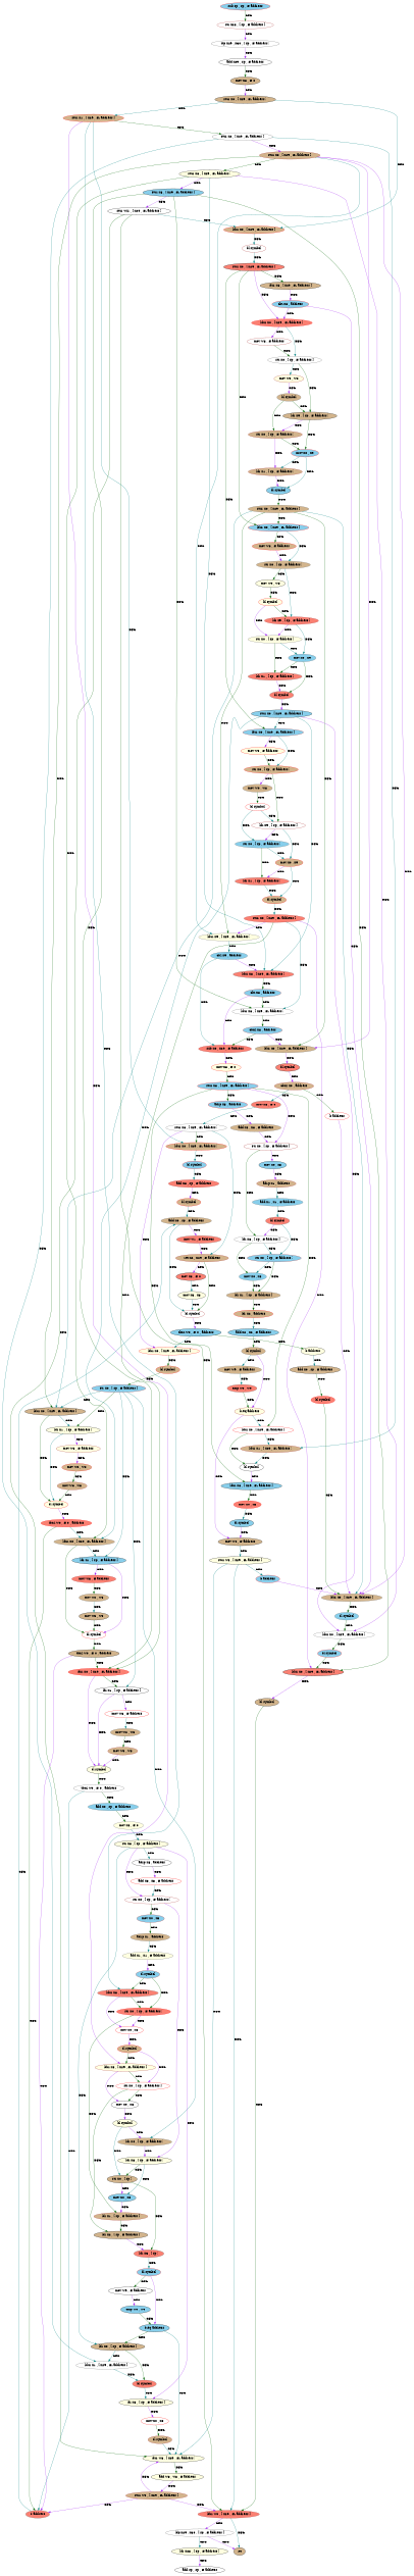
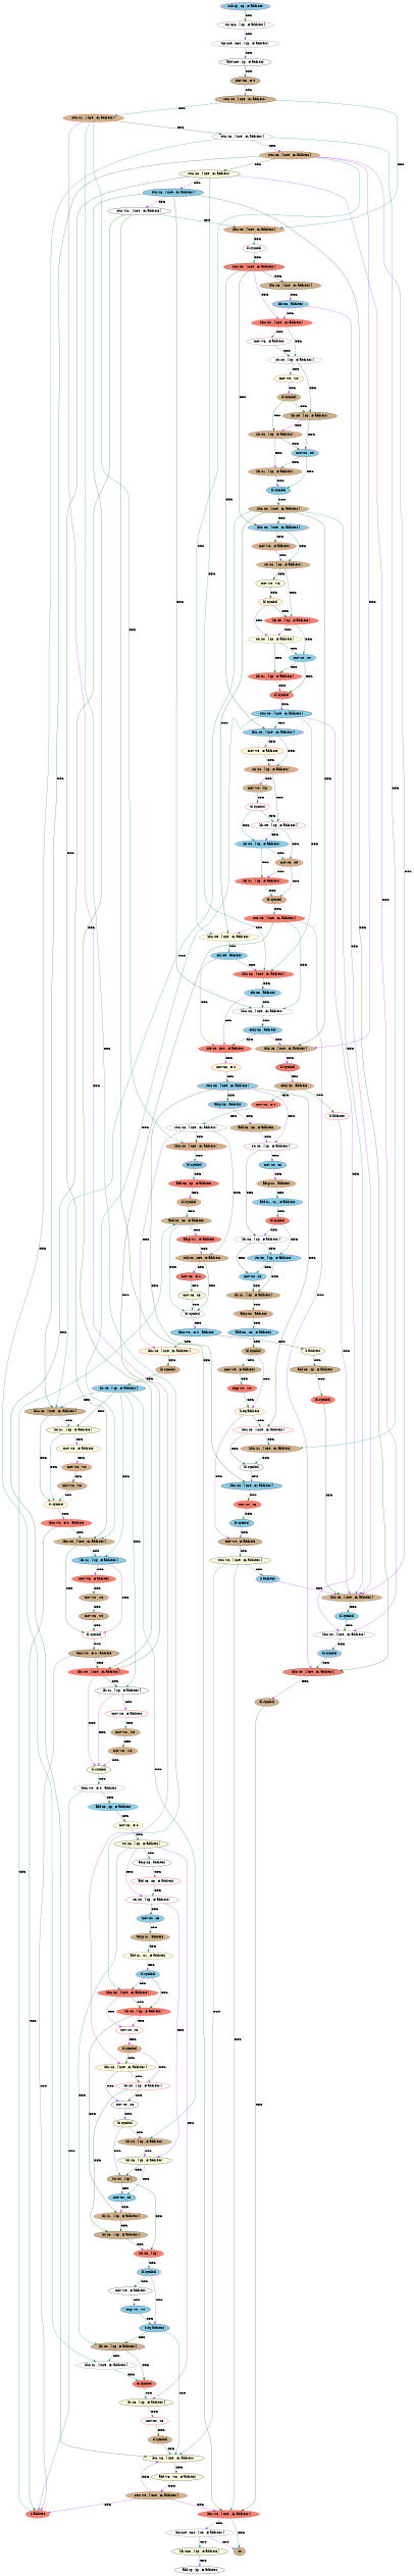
  digraph {
    node [color=black fillcolor=tan style=filled]
    edge [color=darkgreen]
    n1 [color=red fillcolor=skyblue label="sub sp , sp , # address"]
    n2 [color=brown fillcolor=white label="str x28 , [ sp , # address ]"]
    n3 [color=gray40 fillcolor=white label="stp x29 , x30 , [ sp , # address ]"]
    n4 [fillcolor=white label="add x29 , sp , # address"]
    n5 [label="mov x8 , # 0"]
    n6 [label="stur x0 , [ x29 , #- address ]"]
    n7 [color=red label="stur x1 , [ x29 , #- address ]"]
    n8 [color=red label="ldur x0 , [ x29 , #- address ]"]
    n9 [color=gray40 fillcolor=white label="stur x2 , [ x29 , #- address ]"]
    n10 [color=red label="ldur x0 , [ x29 , #- address ]"]
    n11 [color=gray40 fillcolor=salmon label="ldur x8 , [ x29 , #- address ]"]
    n12 [color=brown fillcolor=lightyellow label="ldur x8 , [ x29 , #- address ]"]
    n13 [color=brown fillcolor=white label="bl symbol"]
    n14 [color=brown label="stur x8 , [ x29 , #- address ]"]
    n15 [color=brown label="ldur x1 , [ x29 , #- address ]"]
    n16 [color=gray40 fillcolor=white label="ldur x1 , [ x29 , #- address ]"]
    n17 [color=red fillcolor=skyblue label="bl symbol"]
    n18 [color=red fillcolor=salmon label="str x0 , [ sp , # address ]"]
    n19 [color=red fillcolor=white label="mov x0 , x8"]
    n20 [color=red fillcolor=white label="str x0 , [ sp , # address ]"]
    n21 [fillcolor=white label="mov x0 , x8"]
    n22 [fillcolor=lightyellow label="stur x8 , [ x29 , #- address ]"]
    n23 [color=gray40 label="ldur x0 , [ x29 , #- address ]"]
    n24 [color=gray40 fillcolor=lightyellow label="ldur x9 , [ x29 , #- address ]"]
    n25 [color=gray40 label="ldur x0 , [ x29 , #- address ]"]
    n26 [label="ldur x0 , [ x29 , #- address ]"]
    n27 [fillcolor=white label="bl symbol"]
    n28 [color=gray40 fillcolor=salmon label="bl symbol"]
    n29 [fillcolor=skyblue label="stur x8 , [ x29 , #- address ]"]
    n30 [color=gray40 fillcolor=white label="ldur x0 , [ x29 , #- address ]"]
    n31 [color=gray40 fillcolor=salmon label="ldur x8 , [ x29 , #- address ]"]
    n32 [color=gray40 label="ldur x0 , [ x29 , #- address ]"]
    n33 [color=gray40 fillcolor=skyblue label="bl symbol"]
    n34 [color=gray40 fillcolor=skyblue label="cbz x9 , address"]
    n35 [fillcolor=salmon label="bl symbol"]
    n36 [fillcolor=lightyellow label="ldr x1 , [ sp , # address ]"]
    n37 [color=red fillcolor=lightyellow label="bl symbol"]
    n38 [fillcolor=white label="stur wzr , [ x29 , #- address ]"]
    n39 [fillcolor=salmon label="ldur x0 , [ x29 , #- address ]"]
    n40 [color=gray40 fillcolor=white label="ldur x8 , [ x29 , #- address ]"]
    n41 [color=red fillcolor=salmon label="ldur x0 , [ x29 , #- address ]"]
    n42 [color=red fillcolor=skyblue label="bl symbol"]
    n43 [color=brown fillcolor=skyblue label="cbz x8 , address"]
    n44 [fillcolor=skyblue label="ldr x1 , [ sp , # address ]"]
    n45 [color=red fillcolor=white label="bl symbol"]
    n46 [color=brown fillcolor=salmon label="ldur w0 , [ x29 , #- address ]"]
    n47 [fillcolor=lightyellow label="ldur w8 , [ x29 , #- address ]"]
    n48 [label="bl symbol"]
    n49 [color=brown fillcolor=skyblue label="cbnz x8 , address"]
    n50 [fillcolor=white label="ldr x1 , [ sp , # address ]"]
    n51 [fillcolor=lightyellow label="bl symbol"]
    n52 [color=gray40 fillcolor=white label="ldp x29 , x30 , [ sp , # address ]"]
    n53 [label=ret]
    n54 [fillcolor=lightyellow label="add w8 , w8 , # address"]
    n55 [fillcolor=salmon label="stur x0 , [ x29 , #- address ]"]
    n56 [label="ldur x8 , [ x29 , #- address ]"]
    n57 [color=red fillcolor=salmon label="ldur x0 , [ x29 , #- address ]"]
    n58 [color=red fillcolor=skyblue label="ldur x0 , [ x29 , #- address ]"]
    n59 [color=brown fillcolor=skyblue label="ldur x0 , [ x29 , #- address ]"]
    n60 [color=red fillcolor=skyblue label="cbz x8 , address"]
    n61 [color=brown fillcolor=white label="mov w8 , # address"]
    n62 [color=gray40 fillcolor=white label="str x0 , [ sp , # address ]"]
    n63 [color=red label="mov w8 , # address"]
    n64 [color=gray40 label="str x0 , [ sp , # address ]"]
    n65 [color=red fillcolor=lightyellow label="mov w8 , # address"]
    n66 [color=red label="str x0 , [ sp , # address ]"]
    n67 [color=brown fillcolor=lightyellow label="mov w0 , w8"]
    n68 [label="ldr x9 , [ sp , # address ]"]
    n69 [fillcolor=lightyellow label="ldr x28 , [ sp , # address ]"]
    n70 [fillcolor=white label="add sp , sp , # address"]
    n71 [color=gray40 label="bl symbol"]
    n72 [color=brown label="str x0 , [ sp , # address ]"]
    n73 [color=red fillcolor=skyblue label="mov x0 , x9"]
    n74 [color=brown label="ldr x1 , [ sp , # address ]"]
    n75 [fillcolor=skyblue label="bl symbol"]
    n76 [color=gray40 label="stur x0 , [ x29 , #- address ]"]
    n77 [fillcolor=lightyellow label="mov w0 , w8"]
    n78 [color=brown fillcolor=salmon label="ldr x9 , [ sp , # address ]"]
    n79 [color=red fillcolor=lightyellow label="bl symbol"]
    n80 [color=gray40 fillcolor=lightyellow label="str x0 , [ sp , # address ]"]
    n81 [color=gray40 fillcolor=skyblue label="mov x0 , x9"]
    n82 [color=gray40 fillcolor=salmon label="ldr x1 , [ sp , # address ]"]
    n83 [color=gray40 fillcolor=salmon label="bl symbol"]
    n84 [fillcolor=skyblue label="stur x0 , [ x29 , #- address ]"]
    n85 [color=gray40 label="mov w0 , w8"]
    n86 [color=brown fillcolor=white label="ldr x9 , [ sp , # address ]"]
    n87 [color=red fillcolor=white label="bl symbol"]
    n88 [color=gray40 fillcolor=skyblue label="str x0 , [ sp , # address ]"]
    n89 [color=red label="mov x0 , x9"]
    n90 [color=gray40 fillcolor=salmon label="ldr x1 , [ sp , # address ]"]
    n91 [color=red label="bl symbol"]
    n92 [color=brown fillcolor=salmon label="stur x0 , [ x29 , #- address ]"]
    n93 [color=brown fillcolor=salmon label="sub x0 , x29 , # address"]
    n94 [color=red fillcolor=lightyellow label="mov x8 , # 0"]
    n95 [color=red fillcolor=skyblue label="stur x8 , [ x29 , #- address ]"]
    n96 [color=red fillcolor=skyblue label="adrp x8 , address"]
    n97 [color=brown fillcolor=white label="str x0 , [ sp , # address ]"]
    n98 [color=red fillcolor=white label="ldur x0 , [ x29 , #- address ]"]
    n99 [fillcolor=skyblue label="ldur x8 , [ x29 , #- address ]"]
    n100 [color=gray40 label="add x8 , x8 , # address"]
    n101 [fillcolor=skyblue label="mov x0 , x8"]
    n102 [color=gray40 fillcolor=white label="ldr x8 , [ sp , # address ]"]
    n103 [color=red fillcolor=salmon label="mov x0 , x8"]
    n104 [color=brown label="adrp x1 , address"]
    n105 [color=brown fillcolor=skyblue label="str x0 , [ sp , # address ]"]
    n106 [color=gray40 fillcolor=skyblue label="mov x0 , x8"]
    n107 [color=gray40 fillcolor=skyblue label="add x1 , x1 , # address"]
    n108 [color=gray40 fillcolor=salmon label="bl symbol"]
    n109 [color=gray40 label="ldr x1 , [ sp , # address ]"]
-   n110 [color=red label="ldr x2 , address"]
+   n110 [color=red label="adrp x2 , address"]
    n111 [fillcolor=skyblue label="add x2 , x2 , # address"]
    n112 [color=gray40 label="bl symbol"]
    n113 [color=gray40 label="mov w9 , # address"]
    n114 [color=brown fillcolor=lightyellow label="b.eq address"]
    n115 [color=gray40 fillcolor=salmon label="cmp w0 , w9"]
    n116 [label="mov w8 , # address"]
    n117 [fillcolor=lightyellow label="stur w8 , [ x29 , #- address ]"]
    n118 [color=red fillcolor=skyblue label="b address"]
    n119 [fillcolor=skyblue label="bl symbol"]
    n120 [color=brown label="cbnz x0 , address"]
    n121 [color=gray40 fillcolor=salmon label="mov x8 , # 0"]
    n122 [color=red fillcolor=white label="b address"]
    n123 [color=gray40 fillcolor=white label="stur x8 , [ x29 , #- address ]"]
    n124 [color=red fillcolor=lightyellow label="ldur x0 , [ x29 , #- address ]"]
-   n125 [color=brown label="ret x2 , x29 , # address"]
+   n125 [color=brown label="sub x2 , x29 , # address"]
    n126 [color=red label="bl symbol"]
    n127 [color=brown fillcolor=white label="bl symbol"]
    n128 [fillcolor=salmon label="mov x8 , # 0"]
    n129 [color=brown fillcolor=salmon label="add x8 , sp , # address"]
    n130 [color=red label="bl symbol"]
    n131 [color=gray40 label="add x0 , sp , # address"]
-   n132 [color=gray40 fillcolor=salmon label="mov w1 , # address"]
+   n132 [color=gray40 fillcolor=salmon label="adrp w1 , # address"]
    n133 [fillcolor=skyblue label="tbnz w0 , # 0 , address"]
    n134 [color=brown fillcolor=skyblue label="str x0 , [ sp , # address ]"]
    n135 [color=gray40 label="ldr x4 , [ sp , # address ]"]
    n136 [color=brown fillcolor=lightyellow label="mov w8 , # address"]
    n137 [color=brown fillcolor=salmon label="mov w8 , # address"]
    n138 [color=red fillcolor=white label="mov w8 , # address"]
    n139 [fillcolor=lightyellow label="ldr x8 , [ sp , # address ]"]
    n140 [color=red fillcolor=salmon label="tbnz w0 , # 0 , address"]
    n141 [color=red label="mov w2 , w8"]
    n142 [color=brown label="mov w3 , w8"]
    n143 [color=gray40 fillcolor=salmon label="b address"]
    n144 [label="tbnz w0 , # 0 , address"]
    n145 [fillcolor=lightyellow label="b address"]
    n146 [label="add x0 , sp , # address"]
    n147 [color=red fillcolor=salmon label="bl symbol"]
    n148 [color=gray40 label="mov w2 , w8"]
    n149 [label="mov w3 , w8"]
    n150 [color=gray40 fillcolor=white label="tbnz w0 , # 0 , address"]
    n151 [fillcolor=lightyellow label="mov x3 , x8"]
    n152 [color=gray40 label="mov w2 , w8"]
    n153 [color=brown label="mov w3 , w8"]
    n154 [color=gray40 fillcolor=skyblue label="add x0 , sp , # address"]
    n155 [color=gray40 fillcolor=lightyellow label="mov x8 , # 0"]
    n156 [fillcolor=lightyellow label="str x8 , [ sp , # address ]"]
    n157 [fillcolor=white label="adrp x8 , address"]
    n158 [color=brown fillcolor=white label="str x0 , [ sp , # address ]"]
    n159 [label="ldr x0 , [ sp , # address ]"]
    n160 [fillcolor=lightyellow label="ldr x8 , [ sp , # address ]"]
    n161 [color=red fillcolor=white label="add x8 , x8 , # address"]
    n162 [color=brown fillcolor=skyblue label="mov x0 , x8"]
    n163 [color=red fillcolor=white label="mov x0 , x8"]
    n164 [color=gray40 label="adrp x1 , address"]
    n165 [label="str x0 , [ sp ]"]
    n166 [fillcolor=skyblue label="mov x0 , x8"]
    n167 [color=gray40 fillcolor=lightyellow label="add x1 , x1 , # address"]
    n168 [color=brown fillcolor=skyblue label="bl symbol"]
    n169 [color=brown label="ldr x1 , [ sp , # address ]"]
    n170 [color=red label="bl symbol"]
    n171 [label="ldr x2 , [ sp , # address ]"]
    n172 [fillcolor=lightyellow label="bl symbol"]
    n173 [color=gray40 fillcolor=salmon label="ldr x3 , [ sp ]"]
    n174 [color=red fillcolor=skyblue label="bl symbol"]
    n175 [fillcolor=white label="mov w9 , # address"]
    n176 [fillcolor=skyblue label="b.eq address"]
    n177 [fillcolor=skyblue label="cmp w0 , w9"]
    n178 [color=brown label="stur w8 , [ x29 , #- address ]"]
    n179 [color=brown label="bl symbol"]
    n1 -> n2 [label=CFG]
    n2 -> n3 [color=purple label=CFG]
    n3 -> n4 [color=purple label=CFG]
    n4 -> n5 [label=CFG]
    n5 -> n6 [color=purple label=CFG]
    n6 -> n7 [color=teal label=CFG]
    n6 -> n8 [color=teal label=DFG]
    n7 -> n9 [label=CFG]
    n7 -> n10 [color=teal label=DFG]
    n7 -> n11 [color=teal label=DFG]
    n7 -> n12 [color=purple label=DFG]
    n8 -> n13 [color=teal label=DFG]
    n9 -> n14 [color=purple label=CFG]
    n9 -> n15 [color=teal label=DFG]
    n9 -> n16 [color=teal label=DFG]
    n10 -> n17 [color=teal label=DFG]
    n11 -> n18 [label=CFG]
    n11 -> n19 [color=purple label=DFG]
    n12 -> n20 [label=CFG]
    n12 -> n21 [color=purple label=DFG]
    n13 -> n55 [color=teal label=DFG]
    n14 -> n22 [label=CFG]
    n14 -> n23 [color=purple label=DFG]
    n14 -> n24 [color=teal label=DFG]
    n14 -> n25 [color=purple label=DFG]
    n14 -> n26 [label=DFG]
    n15 -> n27 [color=teal label=DFG]
    n16 -> n28 [color=teal label=DFG]
    n17 -> n129 [color=teal label=CFG]
    n18 -> n19 [color=purple label=CFG]
    n18 -> n169 [label=DFG]
    n19 -> n170 [color=purple label=DFG]
    n20 -> n21 [label=CFG]
    n20 -> n171 [label=DFG]
    n21 -> n172 [color=purple label=DFG]
    n22 -> n29 [color=purple label=CFG]
    n22 -> n30 [color=purple label=DFG]
    n22 -> n31 [color=teal label=DFG]
    n22 -> n32 [label=DFG]
    n23 -> n33 [label=DFG]
    n24 -> n34 [color=teal label=DFG]
    n25 -> n35 [color=purple label=DFG]
    n26 -> n36 [color=teal label=CFG]
    n26 -> n37 [label=DFG]
    n27 -> n99 [color=purple label=CFG]
    n28 -> n160 [color=teal label=CFG]
    n29 -> n38 [color=purple label=CFG]
    n29 -> n39 [label=DFG]
    n29 -> n40 [label=DFG]
    n29 -> n41 [label=DFG]
    n30 -> n42 [label=DFG]
    n31 -> n43 [label=DFG]
    n32 -> n44 [color=teal label=CFG]
    n32 -> n45 [label=DFG]
    n33 -> n30 [label=CFG]
    n34 -> n31 [color=purple label=CFG]
-   n34 -> n93 [color=teal label=CFG]
+   n34 -> n93 [color=purple label=CFG]
    n35 -> n120 [color=purple label=DFG]
    n36 -> n37 [color=teal label=DFG]
    n36 -> n136 [color=purple label=CFG]
    n37 -> n140 [color=purple label=DFG]
    n38 -> n8 [color=teal label=CFG]
    n38 -> n46 [label=DFG]
    n38 -> n47 [label=DFG]
    n39 -> n48 [color=purple label=DFG]
    n40 -> n49 [label=DFG]
    n41 -> n50 [label=CFG]
    n41 -> n51 [color=purple label=DFG]
    n42 -> n39 [label=CFG]
    n43 -> n40 [label=CFG]
    n43 -> n93 [color=purple label=CFG]
    n44 -> n45 [color=purple label=DFG]
    n44 -> n137 [color=purple label=CFG]
    n45 -> n144 [label=DFG]
    n46 -> n52 [color=purple label=CFG]
    n46 -> n53 [color=teal label=DFG]
    n47 -> n54 [label=DFG]
    n48 -> n46 [label=CFG]
    n49 -> n25 [color=purple label=CFG]
    n49 -> n93 [label=CFG]
    n50 -> n51 [color=purple label=DFG]
    n50 -> n138 [color=purple label=CFG]
    n51 -> n150 [label=DFG]
    n52 -> n53 [color=purple label=CFG]
    n52 -> n69 [color=teal label=CFG]
    n54 -> n178 [color=purple label=DFG]
    n55 -> n56 [label=DFG]
    n55 -> n57 [color=purple label=DFG]
    n55 -> n58 [label=DFG]
    n55 -> n59 [label=DFG]
    n56 -> n60 [color=purple label=DFG]
    n57 -> n61 [color=purple label=CFG]
    n57 -> n62 [color=teal label=DFG]
    n58 -> n63 [label=CFG]
    n58 -> n64 [color=teal label=DFG]
    n59 -> n65 [color=purple label=CFG]
    n59 -> n66 [color=teal label=DFG]
    n60 -> n23 [color=purple label=CFG]
    n60 -> n57 [color=purple label=CFG]
    n61 -> n62 [label=CFG]
    n62 -> n67 [color=teal label=CFG]
    n62 -> n68 [label=DFG]
    n63 -> n64 [color=purple label=CFG]
    n64 -> n77 [label=CFG]
    n64 -> n78 [color=teal label=DFG]
    n65 -> n66 [label=CFG]
    n66 -> n85 [color=purple label=CFG]
    n66 -> n86 [label=DFG]
    n67 -> n71 [color=purple label=CFG]
    n68 -> n72 [color=purple label=CFG]
    n68 -> n73 [label=DFG]
    n69 -> n70 [color=purple label=CFG]
    n71 -> n68 [label=CFG]
    n71 -> n72 [label=DFG]
    n72 -> n73 [label=CFG]
    n72 -> n74 [color=purple label=DFG]
    n73 -> n74 [color=teal label=CFG]
    n73 -> n75 [color=teal label=DFG]
    n74 -> n75 [color=purple label=DFG]
    n75 -> n76 [label=DFG]
    n76 -> n23 [color=teal label=DFG]
    n76 -> n24 [label=DFG]
    n76 -> n25 [label=DFG]
    n76 -> n26 [color=teal label=DFG]
    n76 -> n58 [label=CFG]
    n77 -> n79 [label=CFG]
    n78 -> n80 [color=purple label=CFG]
    n78 -> n81 [color=teal label=DFG]
    n79 -> n78 [label=CFG]
    n79 -> n80 [color=purple label=DFG]
    n80 -> n81 [color=teal label=CFG]
    n80 -> n82 [label=DFG]
    n81 -> n82 [label=CFG]
    n81 -> n83 [label=DFG]
    n82 -> n83 [color=purple label=DFG]
    n83 -> n84 [color=purple label=DFG]
    n84 -> n30 [color=purple label=DFG]
    n84 -> n31 [color=teal label=DFG]
    n84 -> n32 [color=teal label=DFG]
    n84 -> n59 [color=teal label=CFG]
    n85 -> n87 [label=CFG]
    n86 -> n88 [color=purple label=CFG]
    n86 -> n89 [color=teal label=DFG]
    n87 -> n86 [color=teal label=CFG]
    n87 -> n88 [color=teal label=DFG]
    n88 -> n89 [color=teal label=CFG]
    n88 -> n90 [label=DFG]
    n89 -> n90 [color=purple label=CFG]
    n89 -> n91 [color=teal label=DFG]
    n90 -> n91 [color=teal label=DFG]
    n91 -> n92 [color=teal label=DFG]
    n92 -> n24 [color=purple label=CFG]
    n92 -> n39 [color=purple label=DFG]
    n92 -> n40 [color=teal label=DFG]
    n92 -> n41 [label=DFG]
    n93 -> n94 [color=purple label=CFG]
    n94 -> n95 [label=CFG]
    n95 -> n96 [label=CFG]
    n95 -> n97 [color=purple label=DFG]
    n95 -> n98 [label=DFG]
    n95 -> n99 [label=DFG]
    n96 -> n100 [color=purple label=CFG]
    n97 -> n101 [color=purple label=CFG]
    n97 -> n102 [label=DFG]
    n98 -> n15 [color=teal label=CFG]
    n98 -> n27 [label=DFG]
    n99 -> n103 [label=DFG]
    n100 -> n97 [color=purple label=CFG]
    n101 -> n104 [color=purple label=CFG]
    n102 -> n105 [color=teal label=CFG]
    n102 -> n106 [label=DFG]
    n103 -> n119 [color=teal label=DFG]
    n104 -> n107 [color=teal label=CFG]
    n105 -> n106 [color=teal label=CFG]
    n105 -> n109 [label=DFG]
    n106 -> n109 [label=CFG]
    n107 -> n108 [color=teal label=CFG]
    n108 -> n102 [color=purple label=CFG]
    n108 -> n105 [color=teal label=DFG]
    n109 -> n110 [label=CFG]
    n110 -> n111 [color=teal label=CFG]
    n111 -> n112 [label=CFG]
    n112 -> n113 [color=teal label=CFG]
    n112 -> n114 [color=purple label=DFG]
    n113 -> n115 [color=teal label=CFG]
    n114 -> n98 [color=teal label=CFG]
    n114 -> n116 [color=purple label=CFG]
    n115 -> n114 [label=CFG]
    n116 -> n117 [color=teal label=CFG]
    n117 -> n46 [color=teal label=DFG]
    n117 -> n47 [color=teal label=DFG]
    n117 -> n118 [color=teal label=CFG]
    n118 -> n23 [color=purple label=CFG]
    n119 -> n116 [color=purple label=CFG]
    n120 -> n121 [color=teal label=CFG]
    n120 -> n122 [label=CFG]
    n121 -> n123 [color=teal label=CFG]
    n122 -> n23 [color=purple label=CFG]
    n123 -> n10 [label=CFG]
    n123 -> n124 [color=purple label=DFG]
    n123 -> n125 [color=teal label=DFG]
    n124 -> n126 [label=DFG]
    n125 -> n127 [label=DFG]
    n125 -> n128 [color=purple label=CFG]
    n126 -> n134 [label=DFG]
    n127 -> n133 [color=purple label=DFG]
    n128 -> n151 [color=teal label=CFG]
    n129 -> n130 [color=purple label=CFG]
    n130 -> n131 [color=teal label=CFG]
    n131 -> n127 [color=teal label=DFG]
    n131 -> n132 [color=purple label=CFG]
    n132 -> n125 [color=purple label=CFG]
    n133 -> n124 [color=teal label=CFG]
    n133 -> n145 [label=CFG]
    n134 -> n26 [color=teal label=CFG]
    n134 -> n36 [label=DFG]
    n134 -> n44 [color=teal label=DFG]
    n134 -> n50 [color=teal label=DFG]
    n134 -> n135 [color=teal label=DFG]
    n135 -> n139 [color=purple label=CFG]
    n136 -> n141 [color=purple label=CFG]
    n137 -> n148 [label=CFG]
    n138 -> n152 [color=teal label=CFG]
    n139 -> n165 [label=CFG]
    n139 -> n166 [color=teal label=DFG]
    n140 -> n32 [color=teal label=CFG]
    n140 -> n143 [label=CFG]
    n141 -> n142 [label=CFG]
    n142 -> n37 [label=CFG]
    n143 -> n131 [color=teal label=CFG]
    n144 -> n41 [label=CFG]
    n144 -> n143 [color=purple label=CFG]
    n145 -> n146 [color=teal label=CFG]
    n146 -> n147 [label=DFG]
    n147 -> n23 [label=CFG]
    n148 -> n149 [color=teal label=CFG]
    n149 -> n45 [label=CFG]
    n150 -> n143 [color=teal label=CFG]
    n150 -> n154 [label=CFG]
    n151 -> n127 [color=teal label=CFG]
    n152 -> n153 [label=CFG]
    n153 -> n51 [color=purple label=CFG]
    n154 -> n155 [label=CFG]
    n155 -> n156 [color=teal label=CFG]
    n156 -> n157 [color=teal label=CFG]
    n156 -> n158 [color=purple label=DFG]
    n156 -> n159 [color=teal label=DFG]
    n156 -> n160 [color=purple label=DFG]
    n157 -> n161 [color=purple label=CFG]
    n158 -> n139 [color=purple label=DFG]
    n158 -> n162 [label=CFG]
    n159 -> n16 [color=teal label=CFG]
    n159 -> n28 [label=DFG]
    n160 -> n163 [color=purple label=DFG]
    n161 -> n158 [color=teal label=CFG]
    n162 -> n164 [label=CFG]
    n163 -> n179 [label=DFG]
    n164 -> n167 [color=teal label=CFG]
    n165 -> n166 [color=purple label=CFG]
    n165 -> n173 [label=DFG]
    n166 -> n169 [color=purple label=CFG]
    n167 -> n168 [color=purple label=CFG]
    n168 -> n11 [label=CFG]
    n168 -> n18 [label=DFG]
    n169 -> n171 [label=CFG]
    n170 -> n12 [label=CFG]
    n170 -> n20 [color=purple label=DFG]
    n171 -> n173 [color=purple label=CFG]
    n172 -> n135 [color=purple label=CFG]
    n172 -> n165 [color=teal label=DFG]
    n173 -> n174 [color=teal label=CFG]
    n174 -> n175 [label=CFG]
    n174 -> n176 [color=purple label=DFG]
    n175 -> n177 [color=purple label=CFG]
    n176 -> n47 [color=teal label=CFG]
    n176 -> n159 [label=CFG]
    n177 -> n176 [label=CFG]
    n178 -> n46 [color=purple label=DFG]
    n178 -> n47 [color=purple label=DFG]
    n178 -> n143 [color=purple label=CFG]
    n179 -> n47 [color=teal label=CFG]
  }
